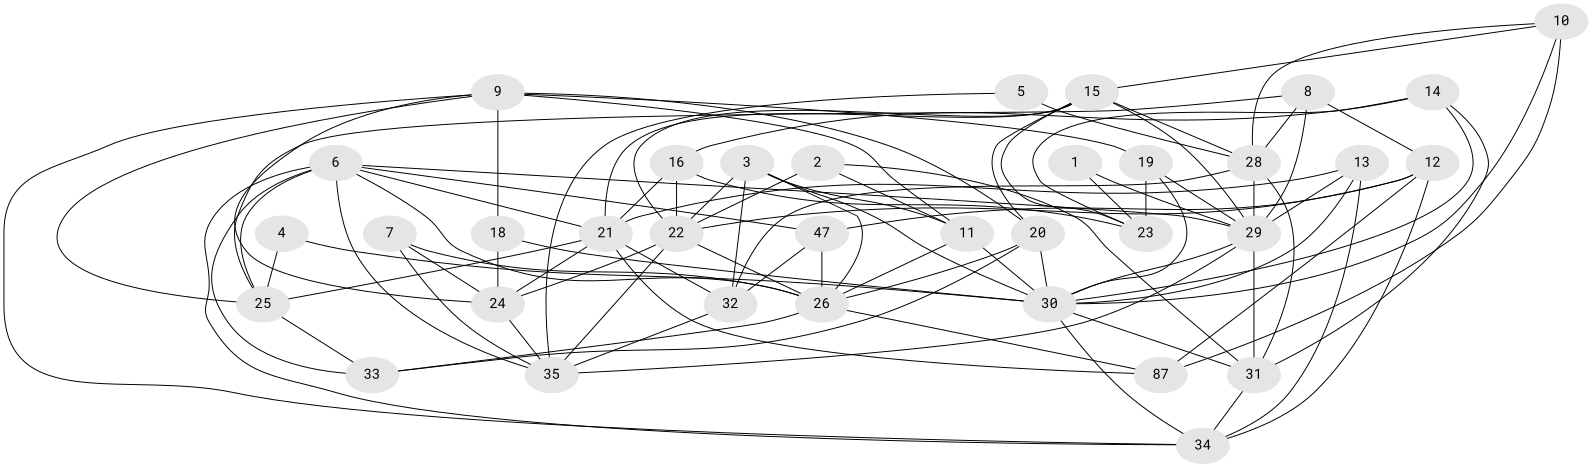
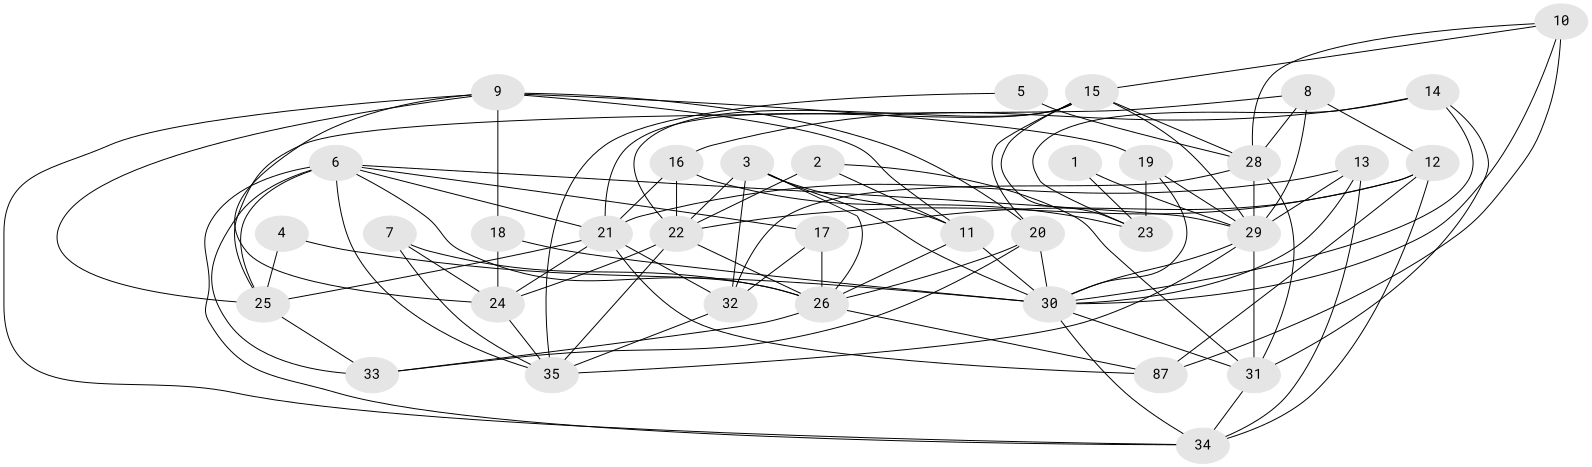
  graph {
    fontname="Roboto Mono"
    node [color=gray90 fontname="Roboto Mono" style=filled]
    edge [fontname="Roboto Mono" weight=1.0]
    1
    23
    29
    31
    30
    35
    2
    11
    22
    26
    24
    34
    3
    32
    33
    n16 [label=87]
    4
    25
    5
    28
    6
-   17 [label=47]
+   17
    21
    7
    8
    12
    9
    18
    19
    20
    10
    15
    13
    14
    16
    1 -- 23
    1 -- 29 [weight=2.0]
    29 -- 31 [weight=2.0]
    29 -- 30
    29 -- 35
    31 -- 34
    30 -- 31
    30 -- 34
    2 -- 31
    2 -- 11
    2 -- 22
    11 -- 30
    11 -- 26
    22 -- 35 [weight=2.0]
    22 -- 26
    22 -- 24
    26 -- 33
    26 -- n16
    24 -- 35
    3 -- 30
    3 -- 11
    3 -- 22
    3 -- 26
    3 -- 32
    32 -- 35
    4 -- 30
    4 -- 25
    25 -- 33
    5 -- 35
    5 -- 28 [weight=2.0]
    28 -- 29
    28 -- 31
    28 -- 32
    6 -- 29
    6 -- 35 [weight=2.0]
    6 -- 26
    6 -- 34
    6 -- 33
    6 -- 25
    6 -- 17
    6 -- 21
    17 -- 26
    17 -- 32
    21 -- 24
    21 -- 32
    21 -- n16
    21 -- 25
    7 -- 35
    7 -- 26
    7 -- 24
    8 -- 29
    8 -- 25
    8 -- 28
    8 -- 12
    12 -- 22
    12 -- 34
    12 -- n16
    12 -- 17
    9 -- 11
    9 -- 24
    9 -- 34
    9 -- 25
    9 -- 18
    9 -- 19
    9 -- 20
    18 -- 30
    18 -- 24
    19 -- 23
    19 -- 29
    19 -- 30
    20 -- 30
    20 -- 26
    20 -- 33
    10 -- 30 [weight=2.0]
    10 -- n16
    10 -- 28
    10 -- 15
    15 -- 23
    15 -- 29
    15 -- 22
    15 -- 28
    15 -- 21
    15 -- 20
    13 -- 29
    13 -- 30
    13 -- 34
    13 -- 21
    14 -- 23
    14 -- 31
    14 -- 30
    14 -- 16
    16 -- 23
    16 -- 22
    16 -- 21
  }
